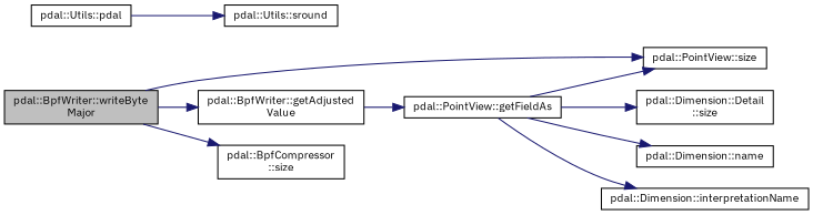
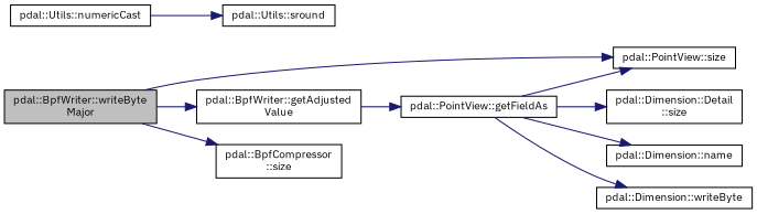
  digraph {
    fontname="IBM Plex Sans"
    rankdir=LR
    node [color=black fillcolor=white fontname="IBM Plex Sans" fontsize=10 shape=record style=filled]
    edge [color=midnightblue fontname="IBM Plex Sans" fontsize=10 labelfontname=Helvetica labelfontsize=10 style=solid]
    n1 [fillcolor=grey75 fontcolor=black height=0.2 label="pdal::BpfWriter::writeByte\lMajor" width=0.4]
    n2 [height=0.2 label="pdal::BpfWriter::getAdjusted\lValue" width=0.4]
    n3 [height=0.2 label="pdal::PointView::size" width=0.4]
    n4 [height=0.2 label="pdal::BpfCompressor\l::size" width=0.4]
    n5 [height=0.2 label="pdal::PointView::getFieldAs" width=0.4]
    n6 [height=0.2 label="pdal::Dimension::Detail\l::size" width=0.4]
    n7 [height=0.2 label="pdal::Dimension::name" width=0.4]
-   n8 [height=0.2 label="pdal::Dimension::interpretationName" width=0.4]
-   n9 [height=0.2 label="pdal::Utils::pdal" width=0.4]
+   n8 [height=0.2 label="pdal::Dimension::writeByte" width=0.4]
+   n9 [height=0.2 label="pdal::Utils::numericCast" width=0.4]
    n10 [height=0.2 label="pdal::Utils::sround" width=0.4]
    n1 -> n2
    n1 -> n3
    n1 -> n4
    n2 -> n5
    n5 -> n3
    n5 -> n6
    n5 -> n7
    n5 -> n8
    n9 -> n10
  }
